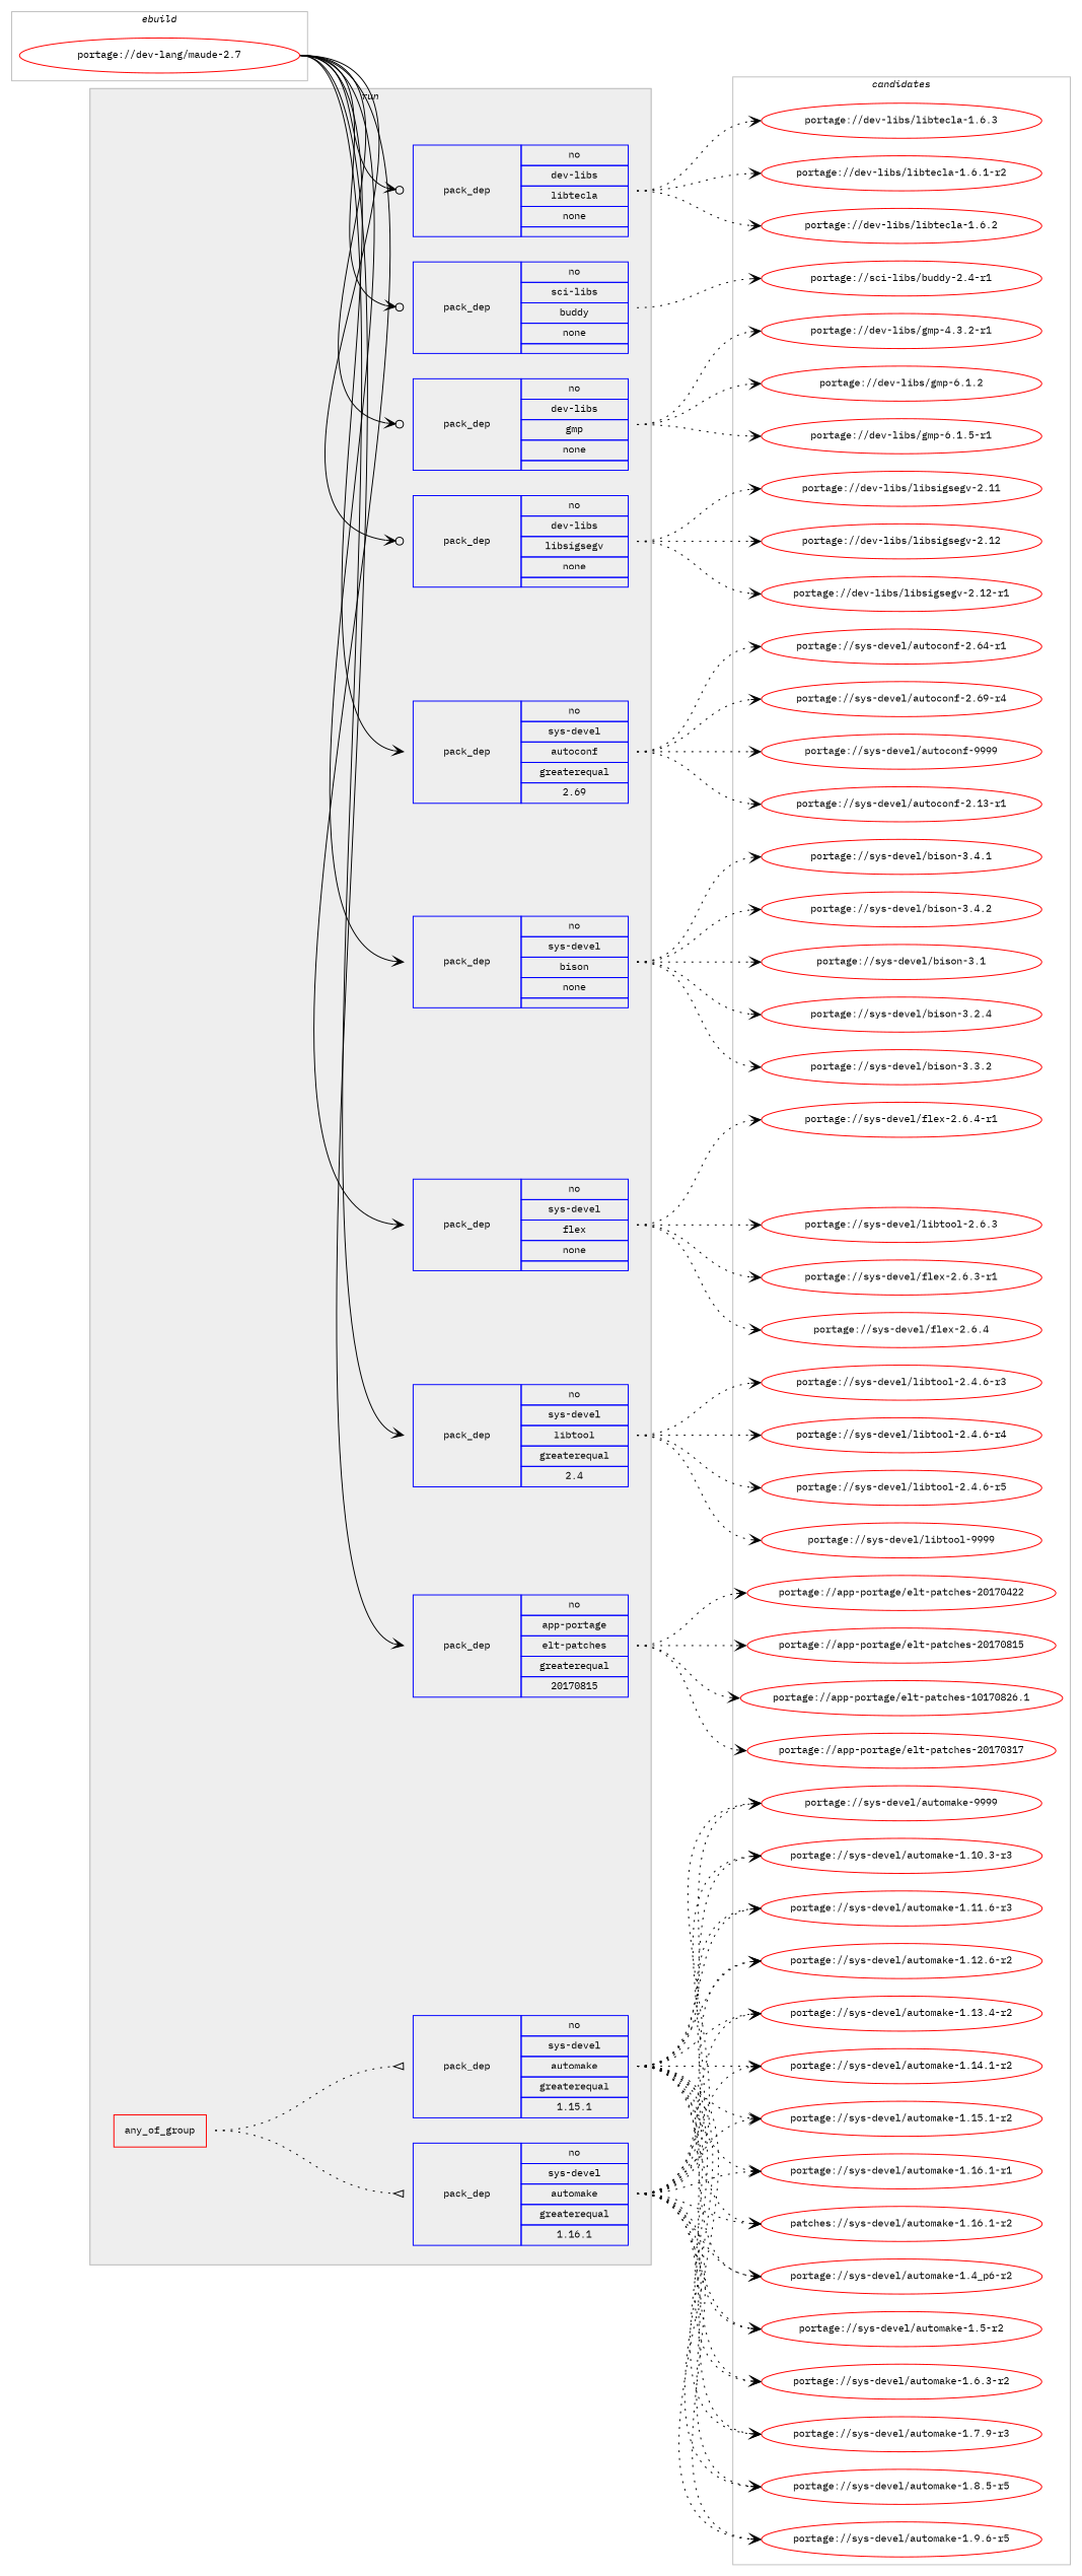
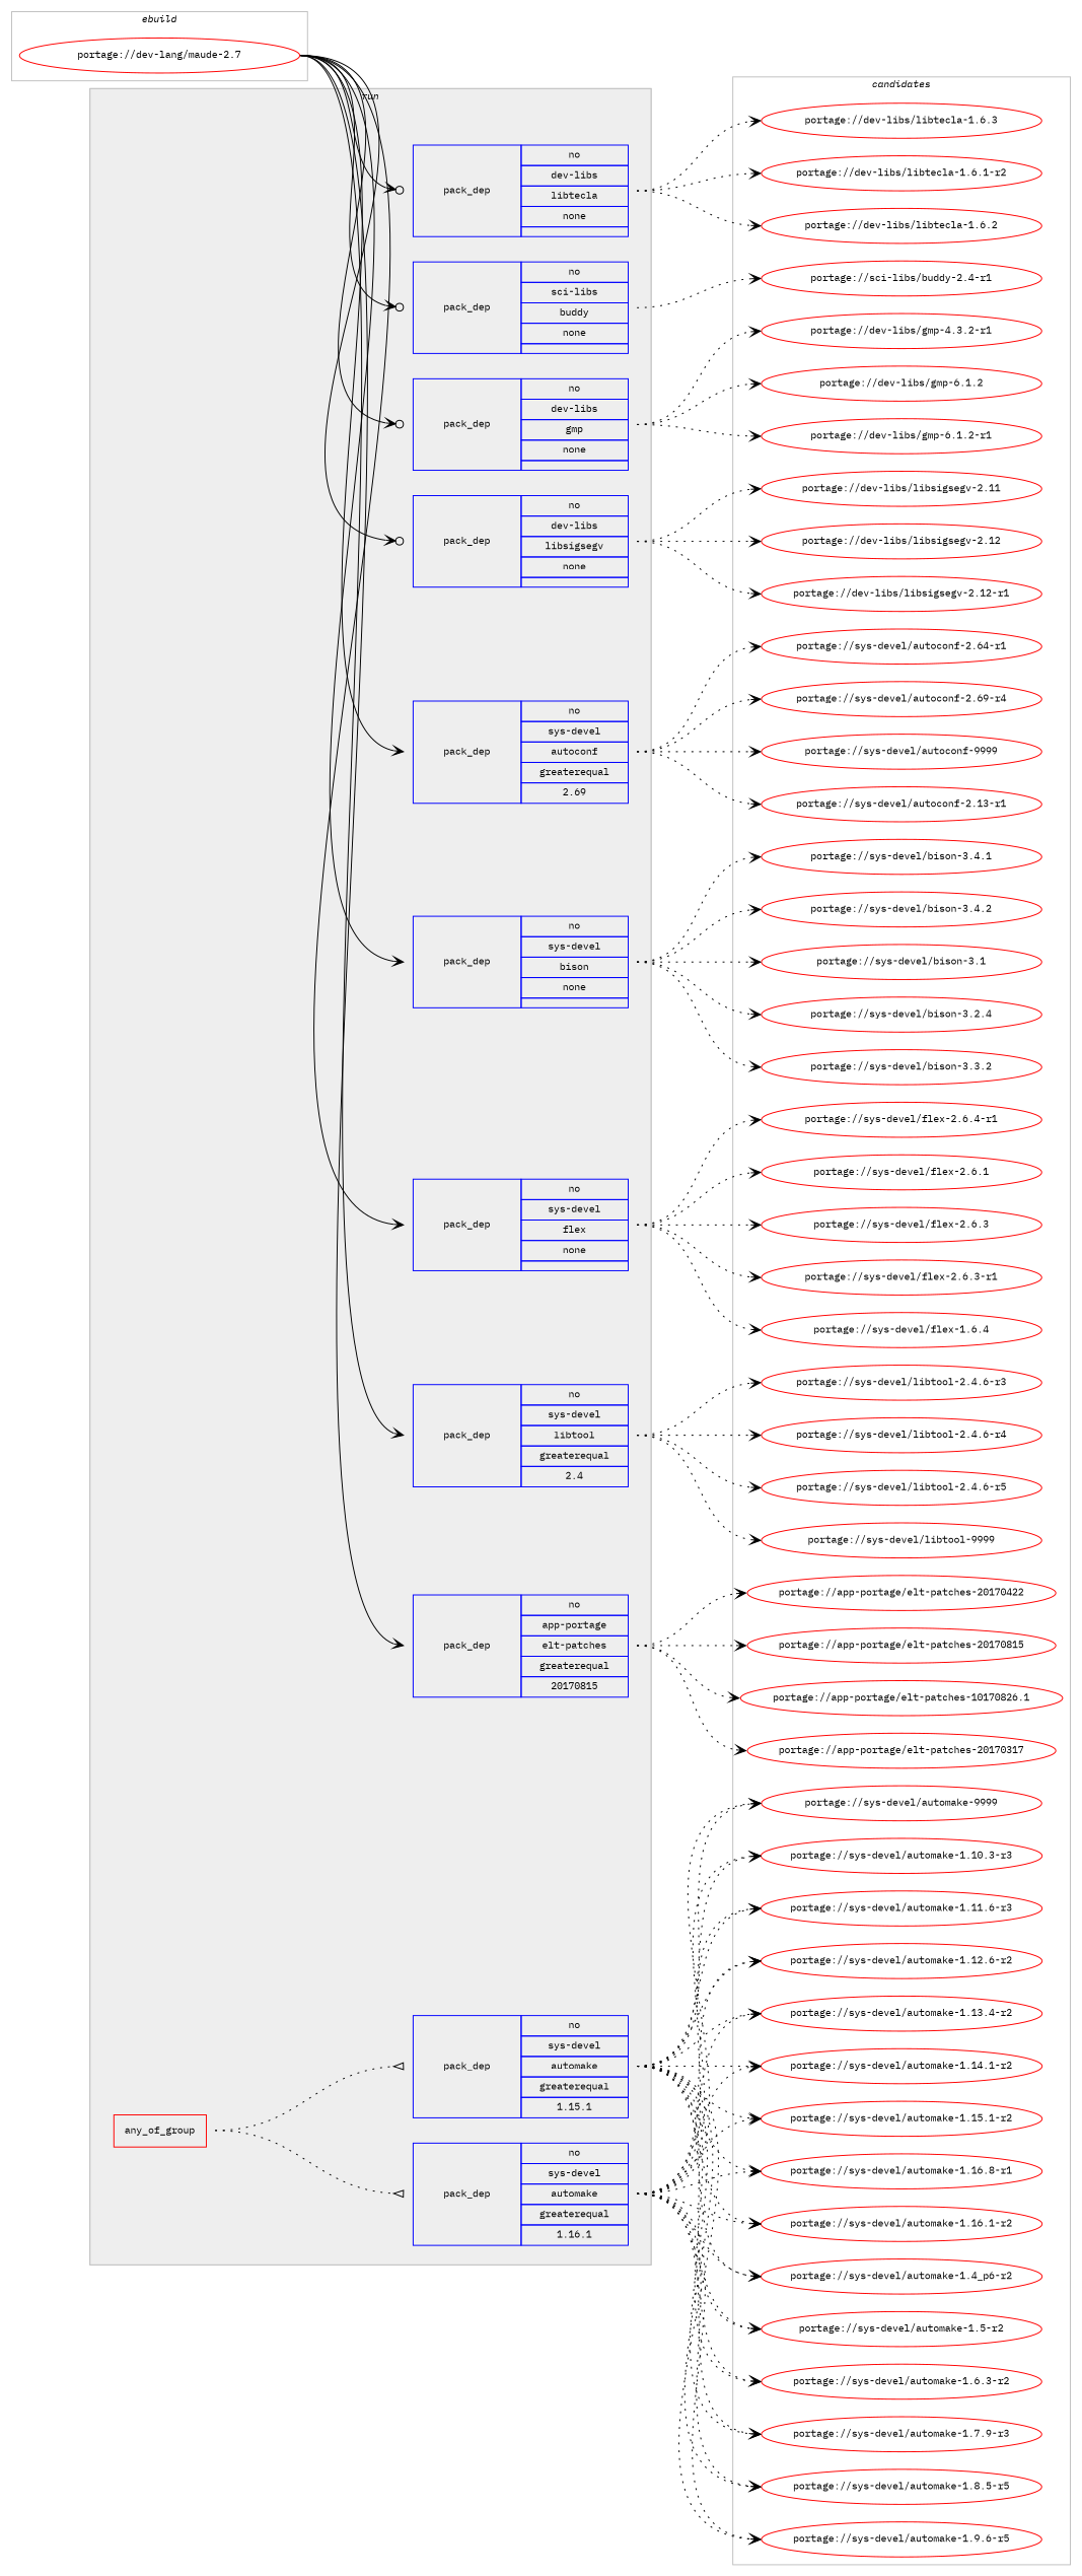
  digraph {
    compound=true
    concentrate=true
    fontname="IBM Plex Mono"
    fontsize=10
    newrank=true
    rankdir=LR
    ranksep=1.5
    node [color=red fontname="IBM Plex Mono" fontsize=10]
    edge [arrowhead=vee fontname="IBM Plex Mono" headport=w style=dotted tailport=e weight=100]
    n1 [label="portage://dev-lang/maude-2.7" width=4]
    n2 [color=blue label=<<TABLE BORDER="0" CELLBORDER="1" CELLSPACING="0" CELLPADDING="4" WIDTH="220"><TR><TD ROWSPAN="6" CELLPADDING="30">pack_dep</TD></TR><TR><TD WIDTH="110">no</TD></TR><TR><TD>sys-devel</TD></TR><TR><TD>automake</TD></TR><TR><TD>greaterequal</TD></TR><TR><TD>1.16.1</TD></TR></TABLE>> shape=none]
    n3 [color=blue label=<<TABLE BORDER="0" CELLBORDER="1" CELLSPACING="0" CELLPADDING="4" WIDTH="220"><TR><TD ROWSPAN="6" CELLPADDING="30">pack_dep</TD></TR><TR><TD WIDTH="110">no</TD></TR><TR><TD>sys-devel</TD></TR><TR><TD>automake</TD></TR><TR><TD>greaterequal</TD></TR><TR><TD>1.15.1</TD></TR></TABLE>> shape=none]
    n4 [label=<<TABLE BORDER="0" CELLBORDER="1" CELLSPACING="0" CELLPADDING="4"><TR><TD CELLPADDING="10">any_of_group</TD></TR></TABLE>> shape=none]
    n5 [color=blue label=<<TABLE BORDER="0" CELLBORDER="1" CELLSPACING="0" CELLPADDING="4" WIDTH="220"><TR><TD ROWSPAN="6" CELLPADDING="30">pack_dep</TD></TR><TR><TD WIDTH="110">no</TD></TR><TR><TD>app-portage</TD></TR><TR><TD>elt-patches</TD></TR><TR><TD>greaterequal</TD></TR><TR><TD>20170815</TD></TR></TABLE>> shape=none]
    n6 [color=blue label=<<TABLE BORDER="0" CELLBORDER="1" CELLSPACING="0" CELLPADDING="4" WIDTH="220"><TR><TD ROWSPAN="6" CELLPADDING="30">pack_dep</TD></TR><TR><TD WIDTH="110">no</TD></TR><TR><TD>sys-devel</TD></TR><TR><TD>autoconf</TD></TR><TR><TD>greaterequal</TD></TR><TR><TD>2.69</TD></TR></TABLE>> shape=none]
    n7 [color=blue label=<<TABLE BORDER="0" CELLBORDER="1" CELLSPACING="0" CELLPADDING="4" WIDTH="220"><TR><TD ROWSPAN="6" CELLPADDING="30">pack_dep</TD></TR><TR><TD WIDTH="110">no</TD></TR><TR><TD>sys-devel</TD></TR><TR><TD>bison</TD></TR><TR><TD>none</TD></TR><TR><TD></TD></TR></TABLE>> shape=none]
    n8 [color=blue label=<<TABLE BORDER="0" CELLBORDER="1" CELLSPACING="0" CELLPADDING="4" WIDTH="220"><TR><TD ROWSPAN="6" CELLPADDING="30">pack_dep</TD></TR><TR><TD WIDTH="110">no</TD></TR><TR><TD>sys-devel</TD></TR><TR><TD>flex</TD></TR><TR><TD>none</TD></TR><TR><TD></TD></TR></TABLE>> shape=none]
    n9 [color=blue label=<<TABLE BORDER="0" CELLBORDER="1" CELLSPACING="0" CELLPADDING="4" WIDTH="220"><TR><TD ROWSPAN="6" CELLPADDING="30">pack_dep</TD></TR><TR><TD WIDTH="110">no</TD></TR><TR><TD>sys-devel</TD></TR><TR><TD>libtool</TD></TR><TR><TD>greaterequal</TD></TR><TR><TD>2.4</TD></TR></TABLE>> shape=none]
    n10 [color=blue label=<<TABLE BORDER="0" CELLBORDER="1" CELLSPACING="0" CELLPADDING="4" WIDTH="220"><TR><TD ROWSPAN="6" CELLPADDING="30">pack_dep</TD></TR><TR><TD WIDTH="110">no</TD></TR><TR><TD>dev-libs</TD></TR><TR><TD>gmp</TD></TR><TR><TD>none</TD></TR><TR><TD></TD></TR></TABLE>> shape=none]
    n11 [color=blue label=<<TABLE BORDER="0" CELLBORDER="1" CELLSPACING="0" CELLPADDING="4" WIDTH="220"><TR><TD ROWSPAN="6" CELLPADDING="30">pack_dep</TD></TR><TR><TD WIDTH="110">no</TD></TR><TR><TD>dev-libs</TD></TR><TR><TD>libsigsegv</TD></TR><TR><TD>none</TD></TR><TR><TD></TD></TR></TABLE>> shape=none]
    n12 [color=blue label=<<TABLE BORDER="0" CELLBORDER="1" CELLSPACING="0" CELLPADDING="4" WIDTH="220"><TR><TD ROWSPAN="6" CELLPADDING="30">pack_dep</TD></TR><TR><TD WIDTH="110">no</TD></TR><TR><TD>dev-libs</TD></TR><TR><TD>libtecla</TD></TR><TR><TD>none</TD></TR><TR><TD></TD></TR></TABLE>> shape=none]
    n13 [color=blue label=<<TABLE BORDER="0" CELLBORDER="1" CELLSPACING="0" CELLPADDING="4" WIDTH="220"><TR><TD ROWSPAN="6" CELLPADDING="30">pack_dep</TD></TR><TR><TD WIDTH="110">no</TD></TR><TR><TD>sci-libs</TD></TR><TR><TD>buddy</TD></TR><TR><TD>none</TD></TR><TR><TD></TD></TR></TABLE>> shape=none]
    n14 [label="portage://sys-devel/automake-1.10.3-r3" width=4]
    n15 [label="portage://sys-devel/automake-1.11.6-r3" width=4]
    n16 [label="portage://sys-devel/automake-1.12.6-r2" width=4]
    n17 [label="portage://sys-devel/automake-1.13.4-r2" width=4]
    n18 [label="portage://sys-devel/automake-1.14.1-r2" width=4]
    n19 [label="portage://sys-devel/automake-1.15.1-r2" width=4]
-   n20 [label="portage://sys-devel/automake-1.16.1-r1" width=4]
-   n21 [label="patches://sys-devel/automake-1.16.1-r2" width=4]
+   n20 [label="portage://sys-devel/automake-1.16.8-r1" width=4]
+   n21 [label="portage://sys-devel/automake-1.16.1-r2" width=4]
    n22 [label="portage://sys-devel/automake-1.4_p6-r2" width=4]
    n23 [label="portage://sys-devel/automake-1.5-r2" width=4]
    n24 [label="portage://sys-devel/automake-1.6.3-r2" width=4]
    n25 [label="portage://sys-devel/automake-1.7.9-r3" width=4]
    n26 [label="portage://sys-devel/automake-1.8.5-r5" width=4]
    n27 [label="portage://sys-devel/automake-1.9.6-r5" width=4]
    n28 [label="portage://sys-devel/automake-9999" width=4]
    n29 [label="portage://app-portage/elt-patches-20170317" width=4]
    n30 [label="portage://app-portage/elt-patches-20170422" width=4]
    n31 [label="portage://app-portage/elt-patches-20170815" width=4]
    n32 [label="portage://app-portage/elt-patches-10170826.1" width=4]
    n33 [label="portage://sys-devel/autoconf-2.13-r1" width=4]
    n34 [label="portage://sys-devel/autoconf-2.64-r1" width=4]
    n35 [label="portage://sys-devel/autoconf-2.69-r4" width=4]
    n36 [label="portage://sys-devel/autoconf-9999" width=4]
    n37 [label="portage://sys-devel/bison-3.1" width=4]
    n38 [label="portage://sys-devel/bison-3.2.4" width=4]
    n39 [label="portage://sys-devel/bison-3.3.2" width=4]
    n40 [label="portage://sys-devel/bison-3.4.1" width=4]
    n41 [label="portage://sys-devel/bison-3.4.2" width=4]
-   n43 [label="portage://sys-devel/libtool-2.6.3" width=4]
+   n42 [label="portage://sys-devel/flex-2.6.1" width=4]
+   n43 [label="portage://sys-devel/flex-2.6.3" width=4]
    n44 [label="portage://sys-devel/flex-2.6.3-r1" width=4]
-   n45 [label="portage://sys-devel/flex-2.6.4" width=4]
+   n45 [label="portage://sys-devel/flex-1.6.4" width=4]
    n46 [label="portage://sys-devel/flex-2.6.4-r1" width=4]
    n47 [label="portage://sys-devel/libtool-2.4.6-r3" width=4]
    n48 [label="portage://sys-devel/libtool-2.4.6-r4" width=4]
    n49 [label="portage://sys-devel/libtool-2.4.6-r5" width=4]
    n50 [label="portage://sys-devel/libtool-9999" width=4]
    n51 [label="portage://dev-libs/gmp-4.3.2-r1" width=4]
    n52 [label="portage://dev-libs/gmp-6.1.2" width=4]
-   n53 [label="portage://dev-libs/gmp-6.1.5-r1" width=4]
+   n53 [label="portage://dev-libs/gmp-6.1.2-r1" width=4]
    n54 [label="portage://dev-libs/libsigsegv-2.11" width=4]
    n55 [label="portage://dev-libs/libsigsegv-2.12" width=4]
    n56 [label="portage://dev-libs/libsigsegv-2.12-r1" width=4]
    n57 [label="portage://dev-libs/libtecla-1.6.1-r2" width=4]
    n58 [label="portage://dev-libs/libtecla-1.6.2" width=4]
    n59 [label="portage://dev-libs/libtecla-1.6.3" width=4]
    n60 [label="portage://sci-libs/buddy-2.4-r1" width=4]
    subgraph cluster_1 {
      color=gray
      label=<<i>ebuild</i>>
      rank=same
      n1
    }
    subgraph cluster_2 {
      color=gray
      label=<<i>dependencies</i>>
      subgraph cluster_3 {
        color=gray
        fillcolor="#eeeeee"
        label=<<i>compile</i>>
        style=filled
        subgraph sub_4 {
          color=gray
          fillcolor="#eeeeee"
          label=<<i>compile</i>>
          style=filled
          n4
          subgraph sub_5 {
            color=gray
            fillcolor="#eeeeee"
            label=<<i>compile</i>>
            style=filled
            n2
          }
          subgraph sub_6 {
            color=gray
            fillcolor="#eeeeee"
            label=<<i>compile</i>>
            style=filled
            n3
          }
        }
        subgraph sub_7 {
          color=gray
          fillcolor="#eeeeee"
          label=<<i>compile</i>>
          style=filled
          n5
        }
        subgraph sub_8 {
          color=gray
          fillcolor="#eeeeee"
          label=<<i>compile</i>>
          style=filled
          n6
        }
        subgraph sub_9 {
          color=gray
          fillcolor="#eeeeee"
          label=<<i>compile</i>>
          style=filled
          n7
        }
        subgraph sub_10 {
          color=gray
          fillcolor="#eeeeee"
          label=<<i>compile</i>>
          style=filled
          n8
        }
        subgraph sub_11 {
          color=gray
          fillcolor="#eeeeee"
          label=<<i>compile</i>>
          style=filled
          n9
        }
      }
      subgraph cluster_12 {
        color=gray
        fillcolor="#eeeeee"
        label=<<i>compile and run</i>>
        style=filled
        subgraph sub_13 {
          color=gray
          fillcolor="#eeeeee"
          label=<<i>compile and run</i>>
          style=filled
          n10
        }
        subgraph sub_14 {
          color=gray
          fillcolor="#eeeeee"
          label=<<i>compile and run</i>>
          style=filled
          n11
        }
        subgraph sub_15 {
          color=gray
          fillcolor="#eeeeee"
          label=<<i>compile and run</i>>
          style=filled
          n12
        }
        subgraph sub_16 {
          color=gray
          fillcolor="#eeeeee"
          label=<<i>compile and run</i>>
          style=filled
          n13
        }
      }
      subgraph cluster_17 {
        color=gray
        fillcolor="#eeeeee"
        label=<<i>run</i>>
        style=filled
      }
    }
    subgraph cluster_18 {
      color=gray
      label=<<i>candidates</i>>
      rank=same
      subgraph sub_19 {
        color=black
        label=<<i>candidates</i>>
        nodesep=1
        rank=same
        n14
        n15
        n16
        n17
        n18
        n19
        n20
        n21
        n22
        n23
        n24
        n25
        n26
        n27
        n28
      }
      subgraph sub_20 {
        color=black
        label=<<i>candidates</i>>
        nodesep=1
        rank=same
        n14
        n15
        n16
        n17
        n18
        n19
        n20
        n21
        n22
        n23
        n24
        n25
        n26
        n27
        n28
      }
      subgraph sub_21 {
        color=black
        label=<<i>candidates</i>>
        nodesep=1
        rank=same
        n29
        n30
        n31
        n32
      }
      subgraph sub_22 {
        color=black
        label=<<i>candidates</i>>
        nodesep=1
        rank=same
        n33
        n34
        n35
        n36
      }
      subgraph sub_23 {
        color=black
        label=<<i>candidates</i>>
        nodesep=1
        rank=same
        n37
        n38
        n39
        n40
        n41
      }
      subgraph sub_24 {
        color=black
        label=<<i>candidates</i>>
        nodesep=1
        rank=same
+       n42
        n43
        n44
        n45
        n46
      }
      subgraph sub_25 {
        color=black
        label=<<i>candidates</i>>
        nodesep=1
        rank=same
        n47
        n48
        n49
        n50
      }
      subgraph sub_26 {
        color=black
        label=<<i>candidates</i>>
        nodesep=1
        rank=same
        n51
        n52
        n53
      }
      subgraph sub_27 {
        color=black
        label=<<i>candidates</i>>
        nodesep=1
        rank=same
        n54
        n55
        n56
      }
      subgraph sub_28 {
        color=black
        label=<<i>candidates</i>>
        nodesep=1
        rank=same
        n57
        n58
        n59
      }
      subgraph sub_29 {
        color=black
        label=<<i>candidates</i>>
        nodesep=1
        rank=same
        n60
      }
    }
    n1 -> n5 [style=solid weight=20]
    n1 -> n6 [style=solid weight=20]
    n1 -> n7 [style=solid weight=20]
    n1 -> n8 [style=solid weight=20]
    n1 -> n9 [style=solid weight=20]
    n1 -> n10 [arrowhead=odotvee style=solid weight=20]
    n1 -> n11 [arrowhead=odotvee style=solid weight=20]
    n1 -> n12 [arrowhead=odotvee style=solid weight=20]
    n1 -> n13 [arrowhead=odotvee style=solid weight=20]
    n2 -> n14
    n2 -> n15
    n2 -> n16
    n2 -> n17
    n2 -> n18
    n2 -> n19
    n2 -> n20
    n2 -> n21
    n2 -> n22
    n2 -> n23
    n2 -> n24
    n2 -> n25
    n2 -> n26
    n2 -> n27
    n2 -> n28
    n3 -> n14
    n3 -> n15
    n3 -> n16
    n3 -> n17
    n3 -> n18
    n3 -> n19
    n3 -> n20
    n3 -> n21
    n3 -> n22
    n3 -> n23
    n3 -> n24
    n3 -> n25
    n3 -> n26
    n3 -> n27
    n3 -> n28
    n4 -> n2 [arrowhead=oinv weight=20]
    n4 -> n3 [arrowhead=oinv weight=20]
    n5 -> n29
    n5 -> n30
    n5 -> n31
    n5 -> n32
    n6 -> n33
    n6 -> n34
    n6 -> n35
    n6 -> n36
    n7 -> n37
    n7 -> n38
    n7 -> n39
    n7 -> n40
    n7 -> n41
+   n8 -> n42
    n8 -> n43
    n8 -> n44
    n8 -> n45
    n8 -> n46
    n9 -> n47
    n9 -> n48
    n9 -> n49
    n9 -> n50
    n10 -> n51
    n10 -> n52
    n10 -> n53
    n11 -> n54
    n11 -> n55
    n11 -> n56
    n12 -> n57
    n12 -> n58
    n12 -> n59
    n13 -> n60
  }
